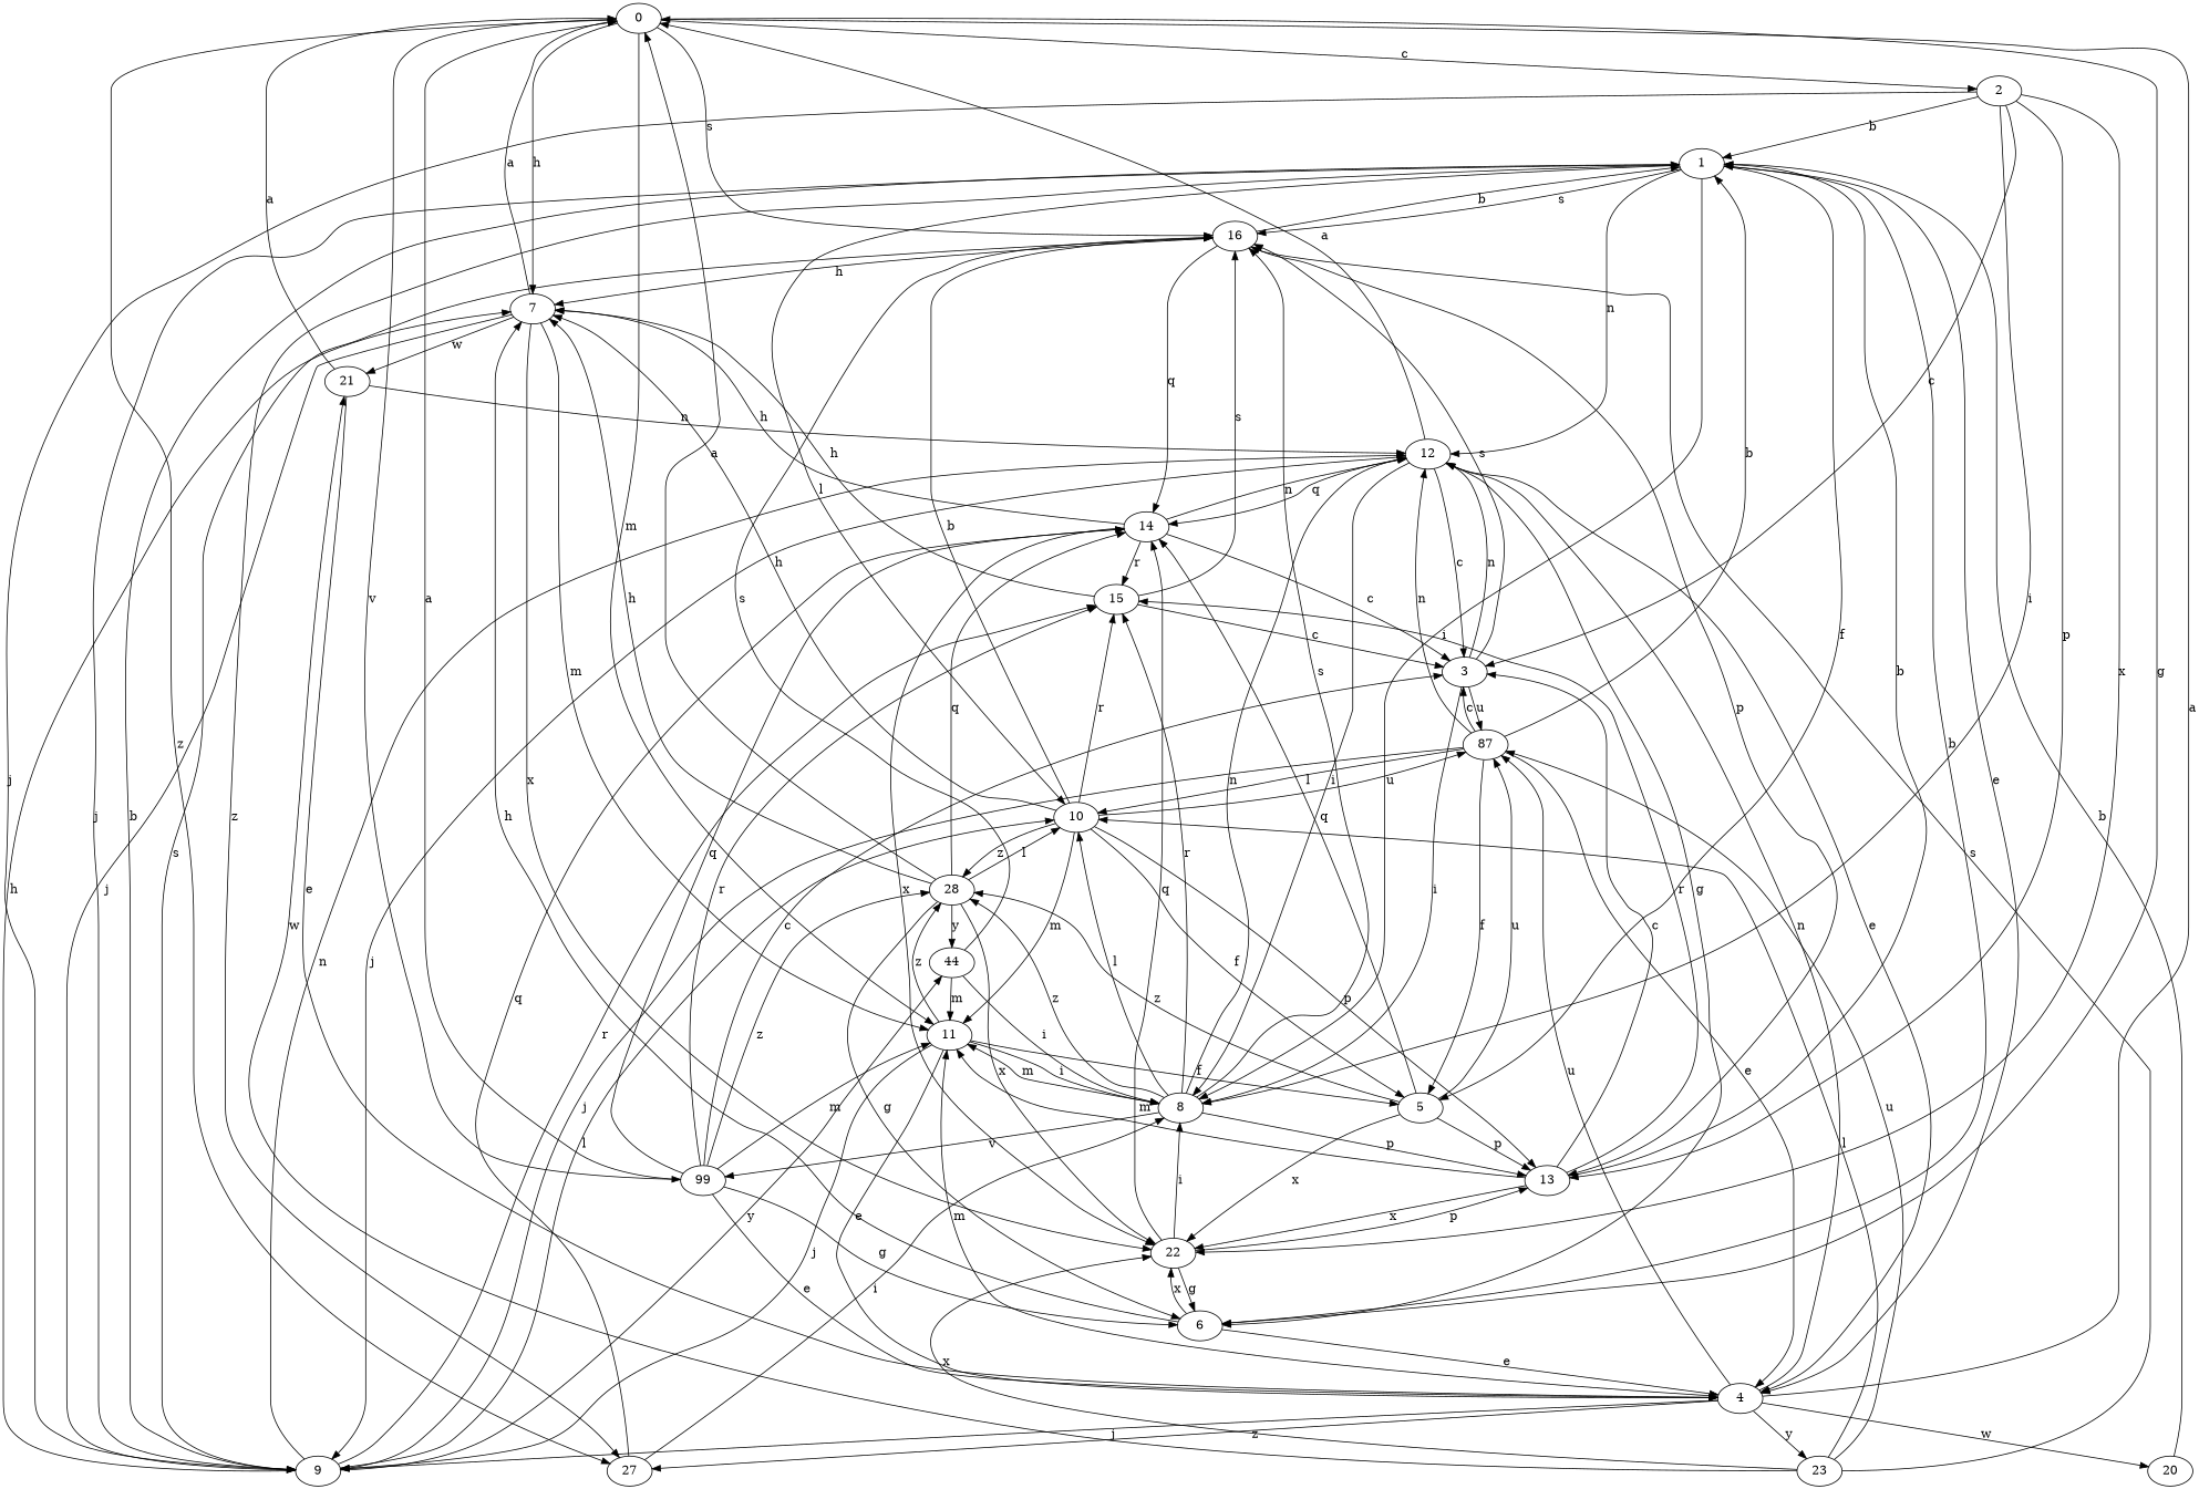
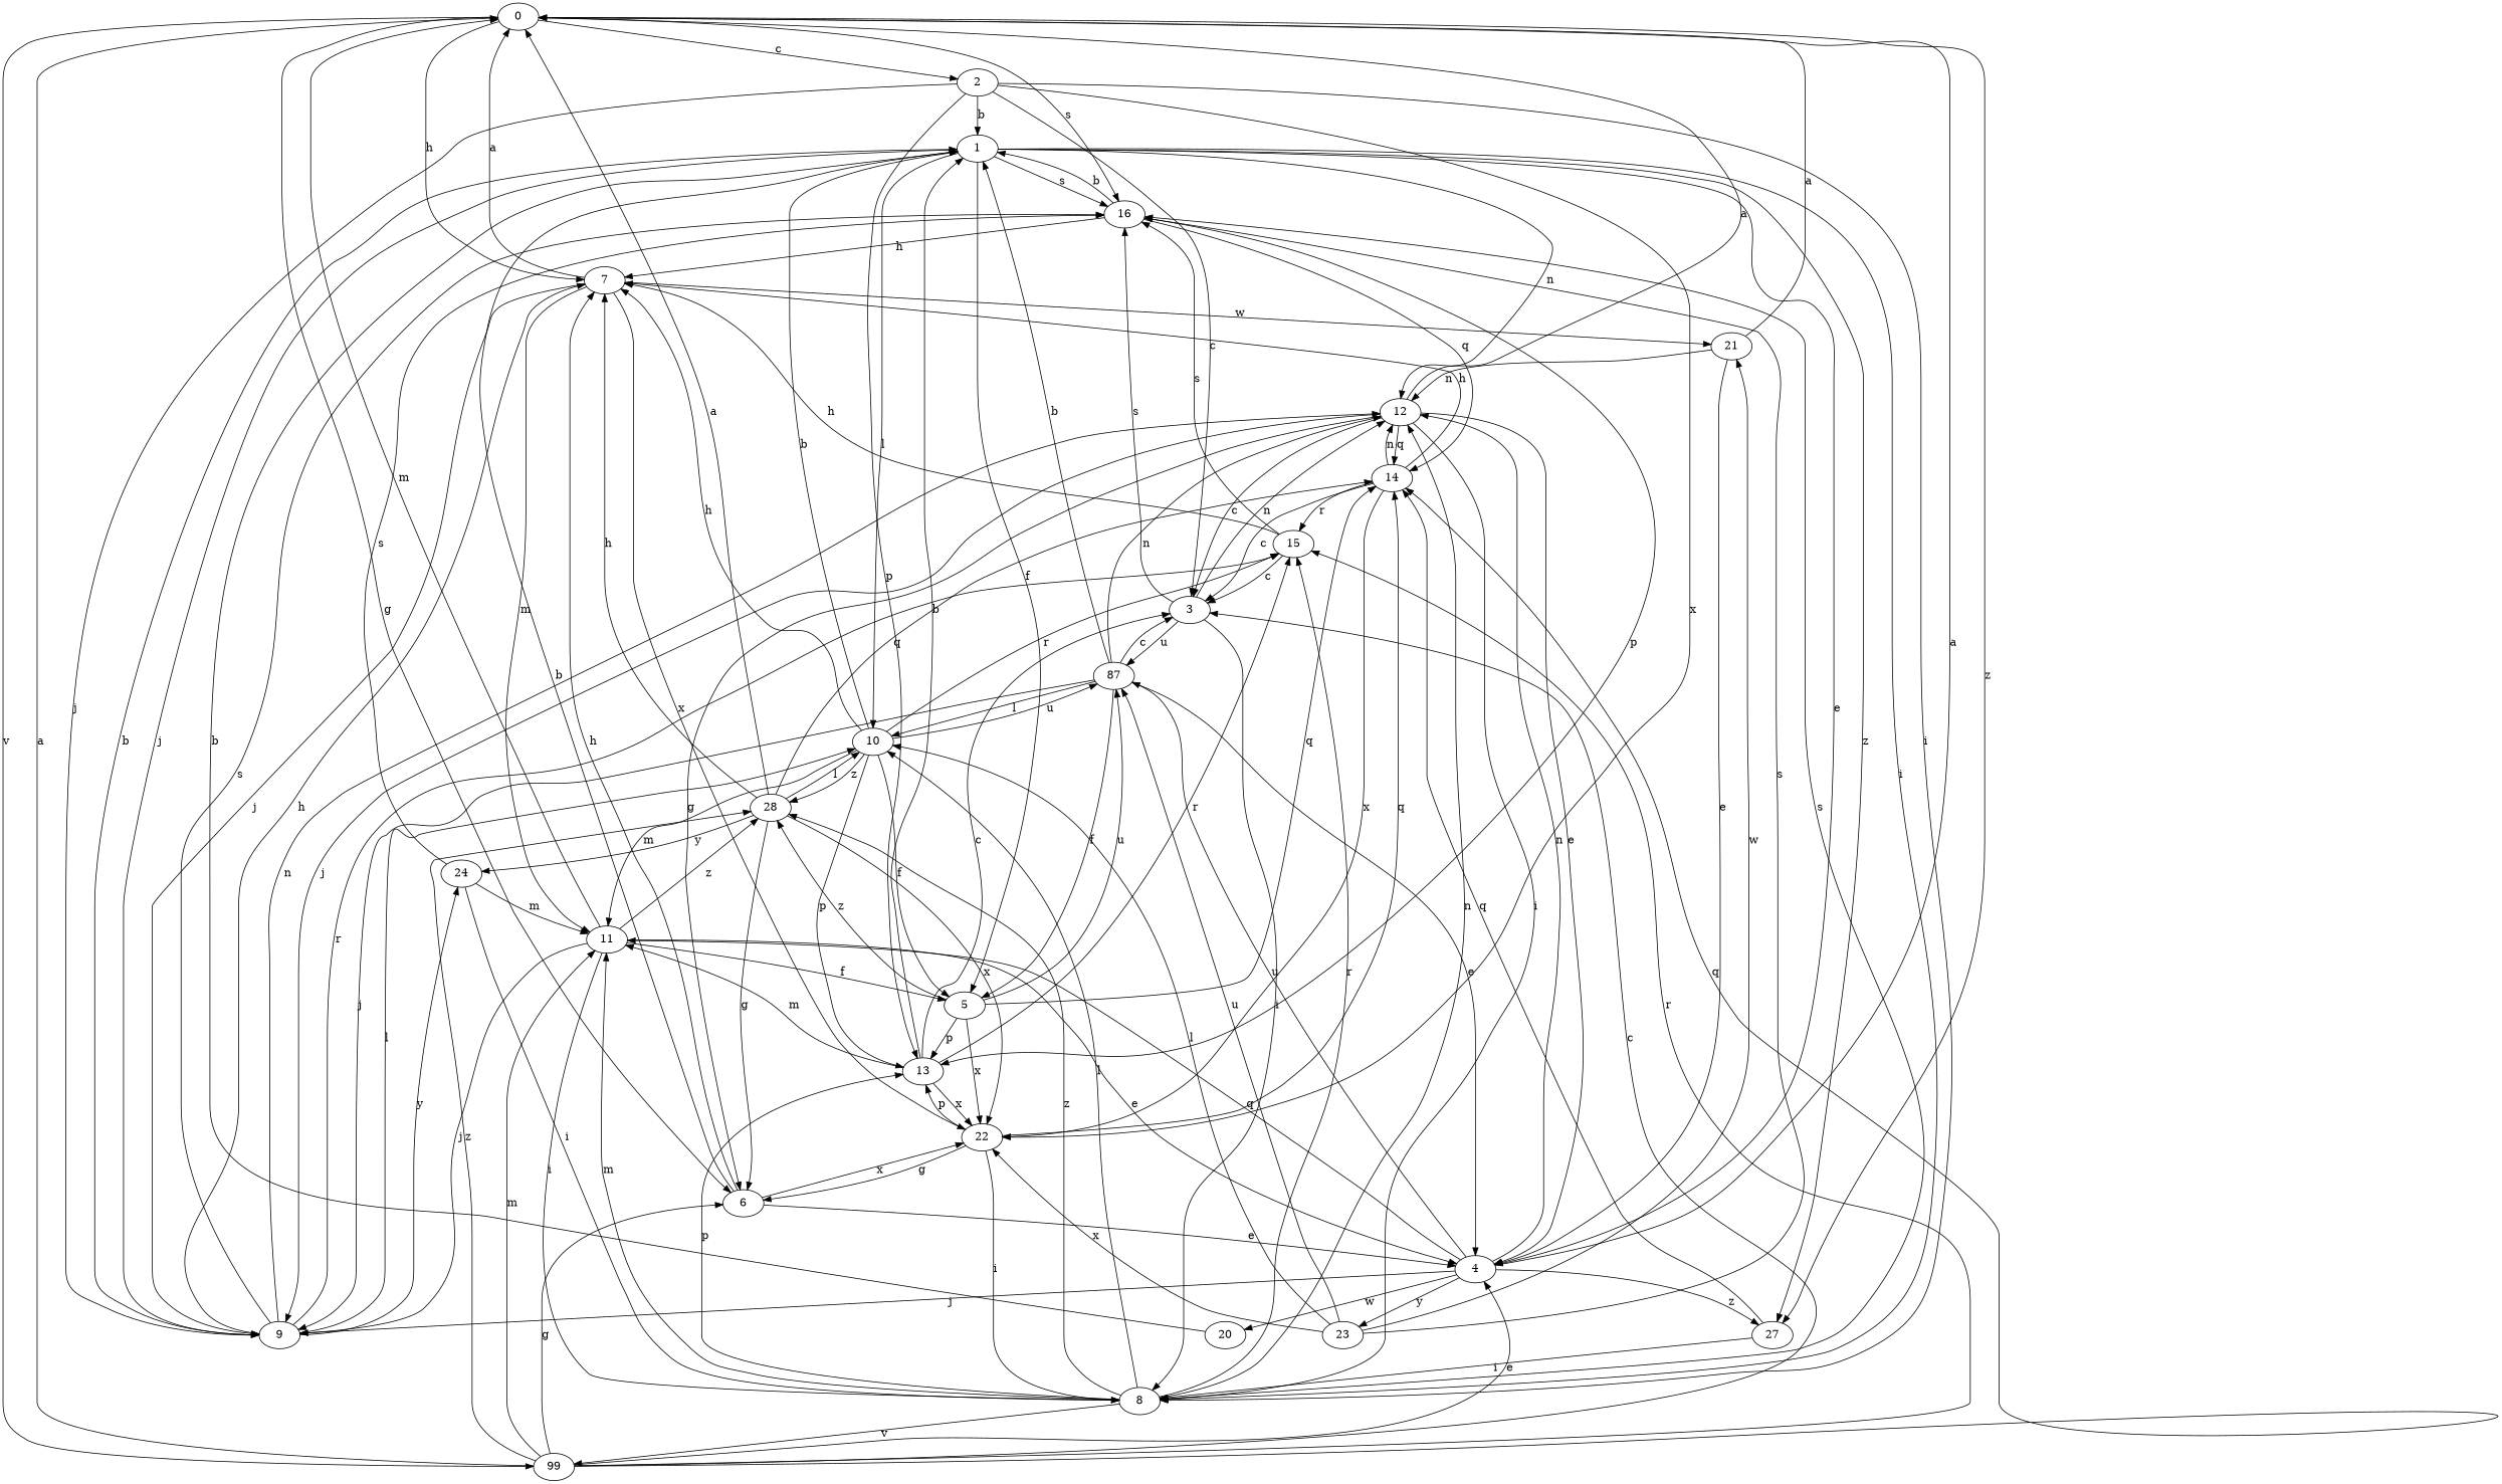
  strict digraph {
    0
    2
    6
    7
    11
    16
    n7 [label=99]
    27
    1
    8
    9
    3
    13
    22
    4
    21
    5
    28
    14
    15
    10
    12
    n23 [label=87]
    20
    23
-   24 [label=44]
+   24
    0 -> 2 [label=c]
    0 -> 6 [label=g]
    0 -> 7 [label=h]
-   0 -> 11 [label=m]
+   11 -> 0 [label=m]
    0 -> 16 [label=s]
    0 -> n7 [label=v]
    0 -> 27 [label=z]
    2 -> 1 [label=b]
    2 -> 8 [label=i]
    2 -> 9 [label=j]
    2 -> 3 [label=c]
    2 -> 13 [label=p]
    2 -> 22 [label=x]
    6 -> 7 [label=h]
    6 -> 1 [label=b]
    6 -> 22 [label=x]
    6 -> 4 [label=e]
    7 -> 0 [label=a]
    7 -> 11 [label=m]
    7 -> 9 [label=j]
    7 -> 22 [label=x]
    7 -> 21 [label=w]
    11 -> 8 [label=i]
    11 -> 9 [label=j]
    11 -> 4 [label=e]
    11 -> 5 [label=f]
    11 -> 28 [label=z]
    16 -> 7 [label=h]
    16 -> 1 [label=b]
    16 -> 13 [label=p]
    16 -> 14 [label=q]
    n7 -> 0 [label=a]
    n7 -> 6 [label=g]
    n7 -> 11 [label=m]
    n7 -> 3 [label=c]
    n7 -> 4 [label=e]
    n7 -> 28 [label=z]
    n7 -> 14 [label=q]
    n7 -> 15 [label=r]
    27 -> 8 [label=i]
    27 -> 14 [label=q]
    1 -> 16 [label=s]
    1 -> 27 [label=z]
    1 -> 8 [label=i]
    1 -> 9 [label=j]
    1 -> 4 [label=e]
    1 -> 5 [label=f]
    1 -> 10 [label=l]
    1 -> 12 [label=n]
    8 -> 11 [label=m]
    8 -> 16 [label=s]
    8 -> n7 [label=v]
    8 -> 13 [label=p]
    8 -> 28 [label=z]
    8 -> 15 [label=r]
    8 -> 10 [label=l]
    8 -> 12 [label=n]
    9 -> 7 [label=h]
    9 -> 16 [label=s]
    9 -> 1 [label=b]
    9 -> 15 [label=r]
    9 -> 10 [label=l]
    9 -> 12 [label=n]
    9 -> 24 [label=y]
    3 -> 16 [label=s]
    3 -> 8 [label=i]
    3 -> 12 [label=n]
    3 -> n23 [label=u]
    13 -> 11 [label=m]
    13 -> 1 [label=b]
    13 -> 3 [label=c]
    13 -> 22 [label=x]
    13 -> 15 [label=r]
    22 -> 6 [label=g]
    22 -> 8 [label=i]
    22 -> 13 [label=p]
    22 -> 14 [label=q]
    4 -> 0 [label=a]
-   4 -> 11 [label=m]
+   4 -> 11 [label=q]
    4 -> 27 [label=z]
    4 -> 9 [label=j]
    4 -> 12 [label=n]
    4 -> n23 [label=u]
    4 -> 20 [label=w]
    4 -> 23 [label=y]
    21 -> 0 [label=a]
    21 -> 4 [label=e]
    21 -> 12 [label=n]
    5 -> 13 [label=p]
    5 -> 22 [label=x]
    5 -> 28 [label=z]
    5 -> 14 [label=q]
    5 -> n23 [label=u]
    28 -> 0 [label=a]
    28 -> 6 [label=g]
    28 -> 7 [label=h]
    28 -> 22 [label=x]
    28 -> 14 [label=q]
    28 -> 10 [label=l]
    28 -> 24 [label=y]
    14 -> 7 [label=h]
    14 -> 3 [label=c]
    14 -> 22 [label=x]
    14 -> 15 [label=r]
    14 -> 12 [label=n]
    15 -> 7 [label=h]
    15 -> 16 [label=s]
    15 -> 3 [label=c]
    10 -> 7 [label=h]
    10 -> 11 [label=m]
-   10 -> 16 [label=b]
+   10 -> 1 [label=b]
    10 -> 13 [label=p]
    10 -> 5 [label=f]
    10 -> 28 [label=z]
    10 -> 15 [label=r]
    10 -> n23 [label=u]
    12 -> 0 [label=a]
    12 -> 6 [label=g]
    12 -> 8 [label=i]
    12 -> 9 [label=j]
    12 -> 3 [label=c]
    12 -> 4 [label=e]
    12 -> 14 [label=q]
    n23 -> 1 [label=b]
    n23 -> 9 [label=j]
    n23 -> 3 [label=c]
    n23 -> 4 [label=e]
    n23 -> 5 [label=f]
    n23 -> 10 [label=l]
    n23 -> 12 [label=n]
    20 -> 1 [label=b]
    23 -> 16 [label=s]
    23 -> 22 [label=x]
    23 -> 21 [label=w]
    23 -> 10 [label=l]
    23 -> n23 [label=u]
    24 -> 11 [label=m]
    24 -> 16 [label=s]
    24 -> 8 [label=i]
  }
